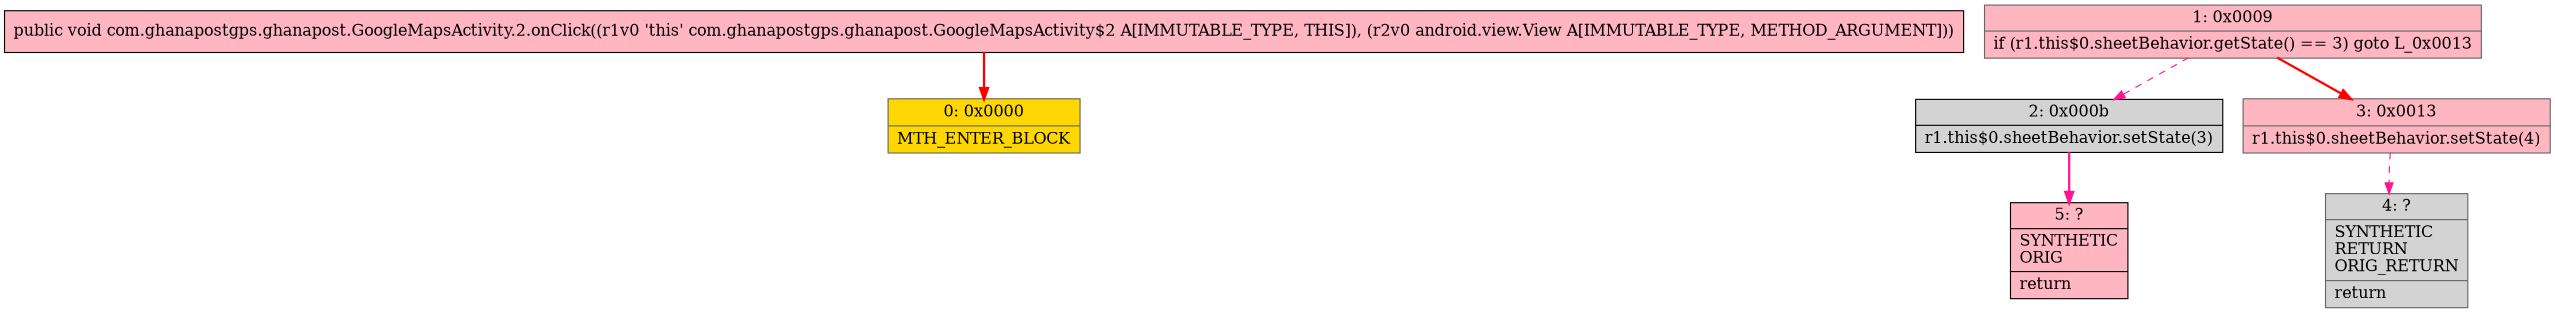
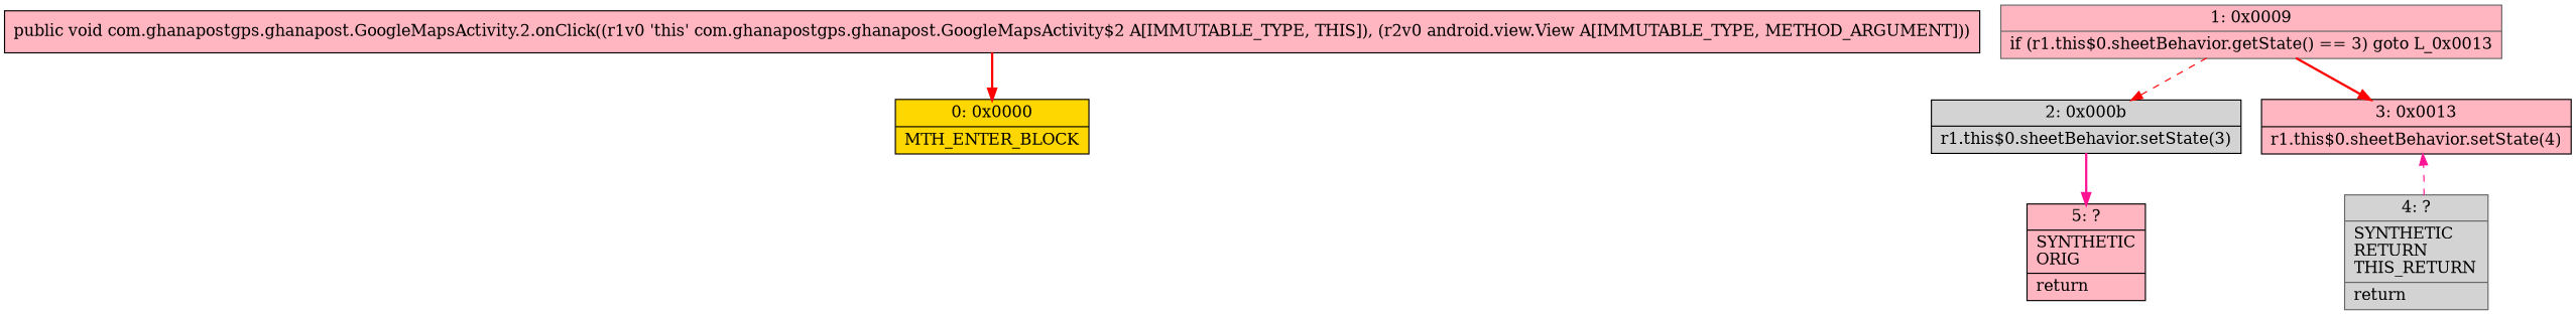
  digraph {
    node [color=black fillcolor=lightpink shape=record style=filled]
    edge [color=deeppink style=bold]
-   n1 [color=gray40 fillcolor=gold label="{0\:\ 0x0000|MTH_ENTER_BLOCK\l}"]
+   n1 [fillcolor=gold label="{0\:\ 0x0000|MTH_ENTER_BLOCK\l}"]
    n2 [color=gray40 label="{1\:\ 0x0009|if (r1.this$0.sheetBehavior.getState() == 3) goto L_0x0013\l}"]
    n3 [fillcolor=lightgrey label="{2\:\ 0x000b|r1.this$0.sheetBehavior.setState(3)\l}"]
-   n4 [color=gray40 label="{3\:\ 0x0013|r1.this$0.sheetBehavior.setState(4)\l}"]
+   n4 [label="{3\:\ 0x0013|r1.this$0.sheetBehavior.setState(4)\l}"]
    n5 [label="{5\:\ ?|SYNTHETIC\lORIG\l|return\l}"]
-   n6 [color=gray40 fillcolor=lightgrey label="{4\:\ ?|SYNTHETIC\lRETURN\lORIG_RETURN\l|return\l}"]
+   n6 [color=gray40 fillcolor=lightgrey label="{4\:\ ?|SYNTHETIC\lRETURN\lTHIS_RETURN\l|return\l}"]
    n7 [label="{public void com.ghanapostgps.ghanapost.GoogleMapsActivity.2.onClick((r1v0 'this' com.ghanapostgps.ghanapost.GoogleMapsActivity$2 A[IMMUTABLE_TYPE, THIS]), (r2v0 android.view.View A[IMMUTABLE_TYPE, METHOD_ARGUMENT])) }"]
-   n2 -> n3 [style=dashed]
+   n2 -> n3 [color=red style=dashed]
    n2 -> n4 [color=red]
    n3 -> n5
-   n4 -> n6 [style=dashed]
+   n6 -> n4 [style=dashed]
    n7 -> n1 [color=red]
  }
